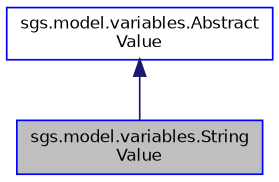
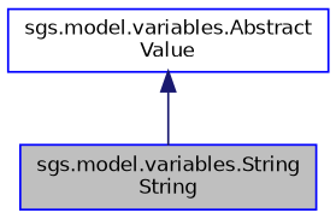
  digraph {
    node [color=blue fontname=Helvetica fontsize=10 shape=record style=filled]
-   n1 [fillcolor=grey75 fontcolor=black height=0.2 label="sgs.model.variables.String\lValue" width=0.4]
+   n1 [fillcolor=grey75 fontcolor=black height=0.2 label="sgs.model.variables.String\lString" width=0.4]
    n2 [fillcolor=white height=0.2 label="sgs.model.variables.Abstract\lValue" width=0.4]
    n2 -> n1 [color=midnightblue dir=back fontname=Helvetica fontsize=10 labelfontname=Helvetica labelfontsize=10 style=solid]
  }
